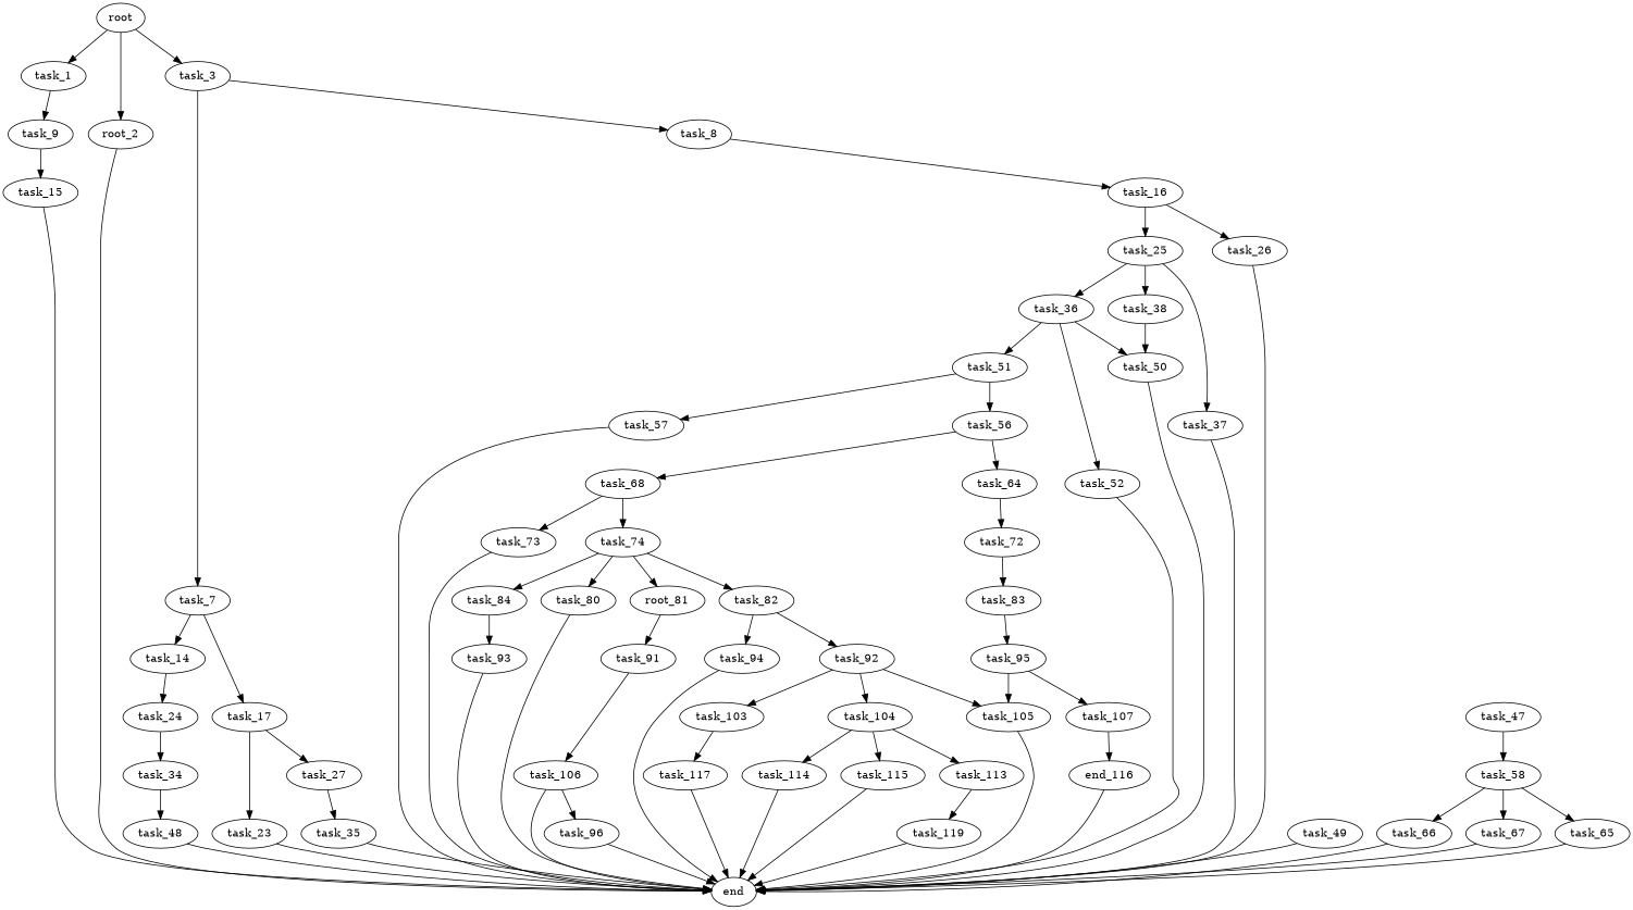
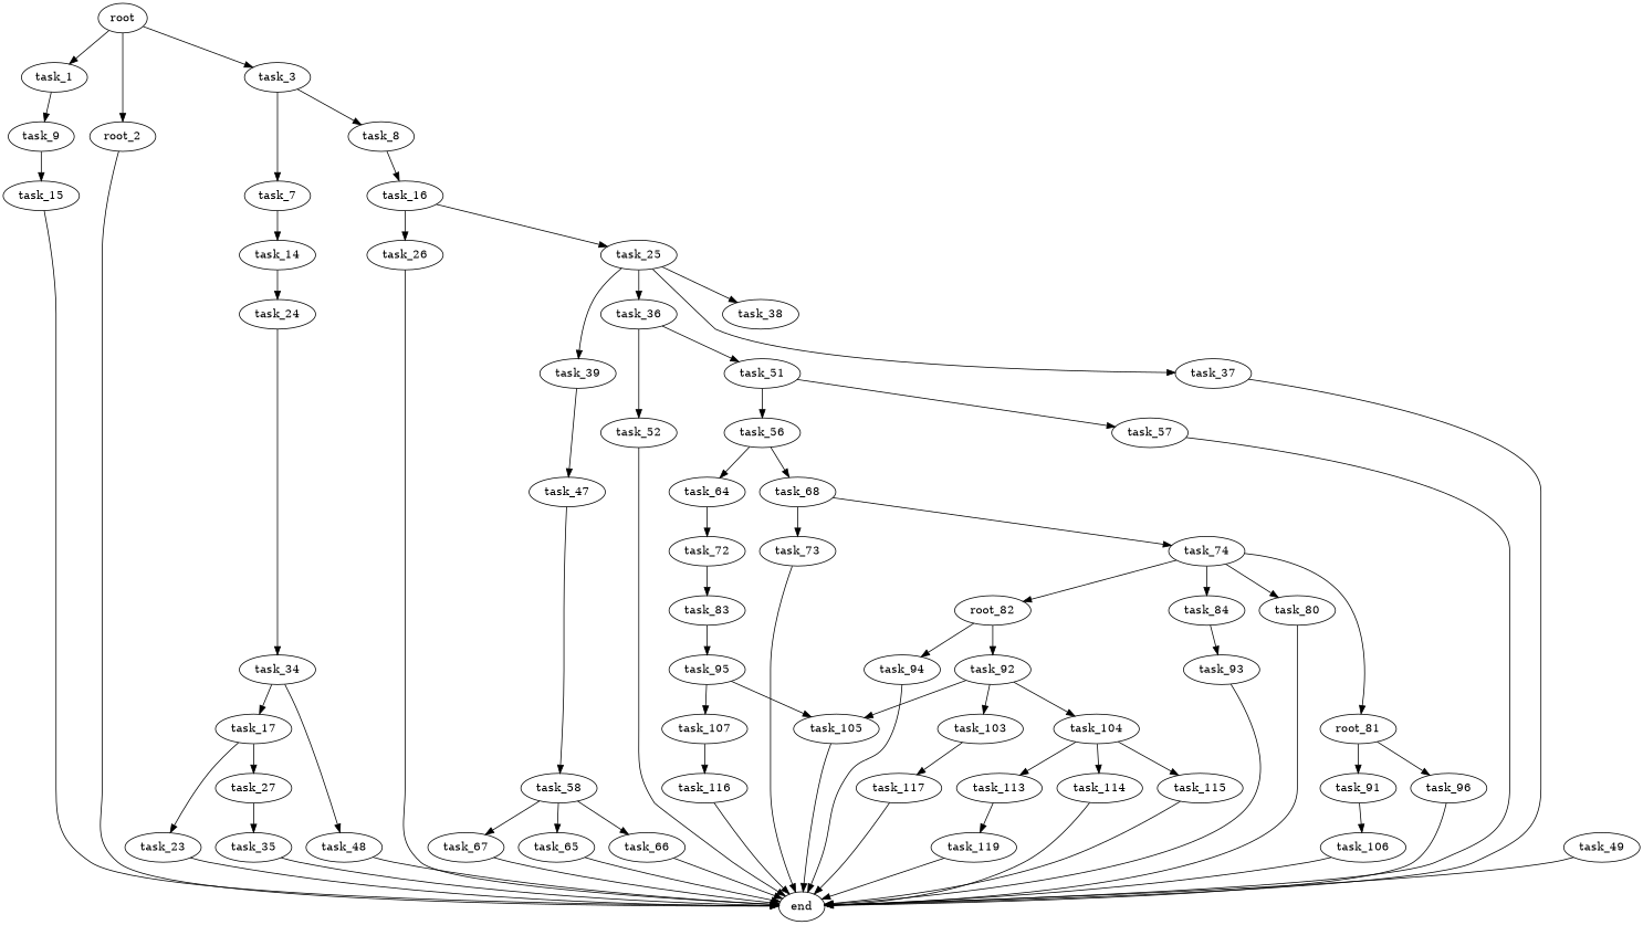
  digraph {
    root
    task_1
    n3 [label=root_2]
    task_3
    task_9
    end
    task_7
    task_8
    task_15
    task_14
    task_17
    task_16
    task_24
    task_23
    task_27
    task_25
    task_26
    task_34
    task_35
    task_36
    task_37
    task_38
+   task_39
    task_48
-   task_50
    task_51
    task_52
    task_47
    task_49
    task_56
    task_57
    task_58
    task_64
    task_68
    task_65
    task_66
    task_67
    task_72
    task_73
    task_74
    task_83
    task_80
    n43 [label=root_81]
-   task_82
+   task_82 [label=root_82]
    task_84
    task_95
    task_91
    task_96
    task_92
    task_94
    task_93
    task_105
    task_107
    task_106
    task_103
    task_104
    task_117
    task_113
    task_114
    task_115
-   task_116 [label=end_116]
+   task_116
    task_119
    root -> task_1
    root -> n3
    root -> task_3
    task_1 -> task_9
    n3 -> end
    task_3 -> task_7
    task_3 -> task_8
    task_9 -> task_15
    task_7 -> task_14
-   task_7 -> task_17
+   task_34 -> task_17
    task_8 -> task_16
    task_15 -> end
    task_14 -> task_24
    task_17 -> task_23
    task_17 -> task_27
    task_16 -> task_25
    task_16 -> task_26
    task_24 -> task_34
    task_23 -> end
    task_27 -> task_35
    task_25 -> task_36
    task_25 -> task_37
    task_25 -> task_38
+   task_25 -> task_39
    task_26 -> end
    task_34 -> task_48
    task_35 -> end
-   task_36 -> task_50
    task_36 -> task_51
    task_36 -> task_52
    task_37 -> end
-   task_38 -> task_50
+   task_39 -> task_47
    task_48 -> end
-   task_50 -> end
    task_51 -> task_56
    task_51 -> task_57
    task_52 -> end
    task_47 -> task_58
    task_49 -> end
    task_56 -> task_64
    task_56 -> task_68
    task_57 -> end
    task_58 -> task_65
    task_58 -> task_66
    task_58 -> task_67
    task_64 -> task_72
    task_68 -> task_73
    task_68 -> task_74
    task_65 -> end
    task_66 -> end
    task_67 -> end
    task_72 -> task_83
    task_73 -> end
    task_74 -> task_80
    task_74 -> n43
    task_74 -> task_82
    task_74 -> task_84
    task_83 -> task_95
    task_80 -> end
    n43 -> task_91
-   task_106 -> task_96
+   n43 -> task_96
    task_82 -> task_92
    task_82 -> task_94
    task_84 -> task_93
    task_95 -> task_105
    task_95 -> task_107
    task_91 -> task_106
    task_96 -> end
    task_92 -> task_105
    task_92 -> task_103
    task_92 -> task_104
    task_94 -> end
    task_93 -> end
    task_105 -> end
    task_107 -> task_116
    task_106 -> end
    task_103 -> task_117
    task_104 -> task_113
    task_104 -> task_114
    task_104 -> task_115
    task_117 -> end
    task_113 -> task_119
    task_114 -> end
    task_115 -> end
    task_116 -> end
    task_119 -> end
  }
